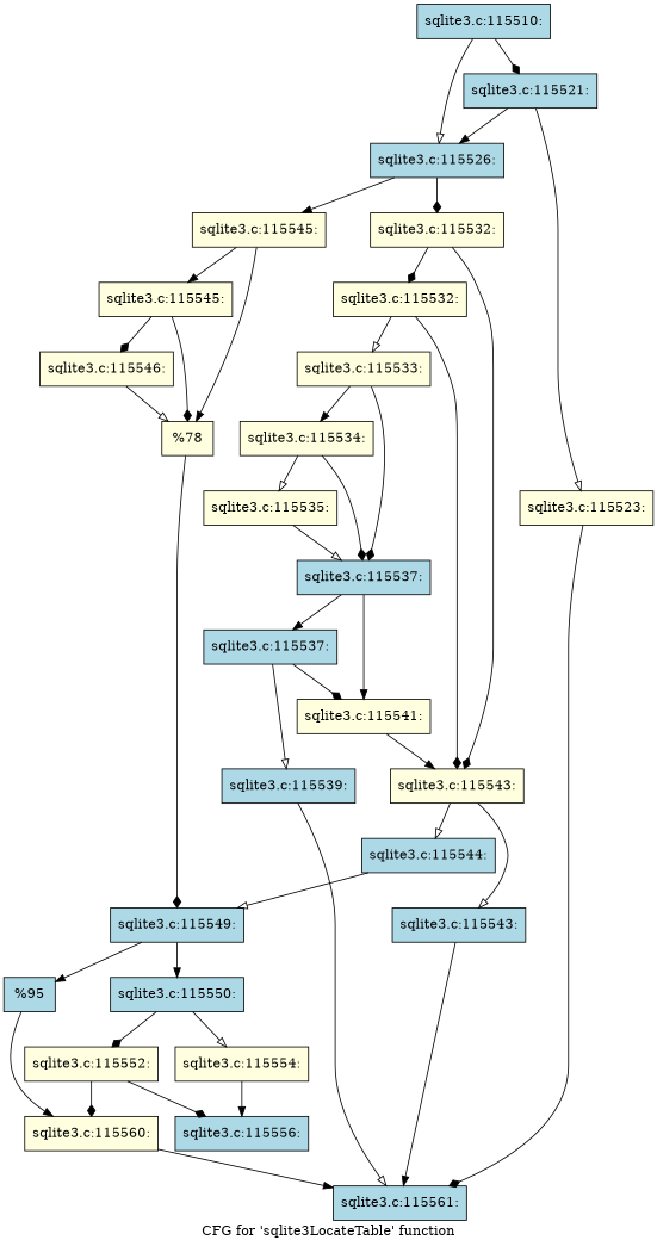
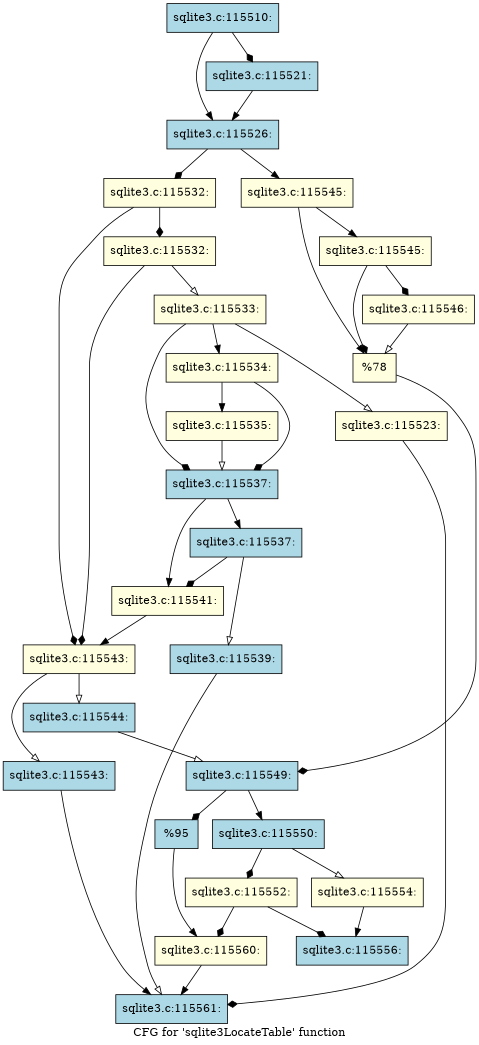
  digraph {
    label="CFG for 'sqlite3LocateTable' function"
    node [fillcolor=lightyellow shape=record style=filled]
    edge [arrowhead=diamond]
    n1 [fillcolor=lightblue label="{sqlite3.c:115510:}"]
    n2 [fillcolor=lightblue label="{sqlite3.c:115521:}"]
    n3 [fillcolor=lightblue label="{sqlite3.c:115526:}"]
    n4 [label="{sqlite3.c:115523:}"]
    n5 [label="{sqlite3.c:115532:}"]
    n6 [label="{sqlite3.c:115545:}"]
    n7 [fillcolor=lightblue label="{sqlite3.c:115561:}"]
    n8 [label="{sqlite3.c:115532:}"]
    n9 [label="{sqlite3.c:115543:}"]
    n10 [label="{sqlite3.c:115545:}"]
    n11 [label="{%78}"]
    n12 [label="{sqlite3.c:115533:}"]
    n13 [fillcolor=lightblue label="{sqlite3.c:115543:}"]
    n14 [fillcolor=lightblue label="{sqlite3.c:115544:}"]
    n15 [label="{sqlite3.c:115546:}"]
    n16 [fillcolor=lightblue label="{sqlite3.c:115549:}"]
    n17 [label="{sqlite3.c:115534:}"]
    n18 [fillcolor=lightblue label="{sqlite3.c:115537:}"]
    n19 [label="{sqlite3.c:115535:}"]
    n20 [fillcolor=lightblue label="{sqlite3.c:115537:}"]
    n21 [label="{sqlite3.c:115541:}"]
    n22 [fillcolor=lightblue label="{sqlite3.c:115539:}"]
    n23 [fillcolor=lightblue label="{sqlite3.c:115550:}"]
    n24 [fillcolor=lightblue label="{%95}"]
    n25 [label="{sqlite3.c:115552:}"]
    n26 [label="{sqlite3.c:115554:}"]
    n27 [label="{sqlite3.c:115560:}"]
    n28 [fillcolor=lightblue label="{sqlite3.c:115556:}"]
    n1 -> n2
-   n1 -> n3 [arrowhead=onormal]
+   n1 -> n3 [arrowhead=normal]
    n2 -> n3 [arrowhead=normal]
-   n2 -> n4 [arrowhead=onormal]
+   n12 -> n4 [arrowhead=onormal]
    n3 -> n5
    n3 -> n6 [arrowhead=normal]
    n4 -> n7
    n5 -> n8
    n5 -> n9
    n6 -> n10 [arrowhead=normal]
    n6 -> n11 [arrowhead=normal]
    n8 -> n9
    n8 -> n12 [arrowhead=onormal]
    n9 -> n13 [arrowhead=onormal]
    n9 -> n14 [arrowhead=onormal]
    n10 -> n11
    n10 -> n15
    n11 -> n16
    n12 -> n17 [arrowhead=normal]
    n12 -> n18
    n13 -> n7 [arrowhead=normal]
    n14 -> n16 [arrowhead=onormal]
    n15 -> n11 [arrowhead=onormal]
    n16 -> n23 [arrowhead=normal]
-   n16 -> n24 [arrowhead=normal]
+   n16 -> n24
    n17 -> n18
-   n17 -> n19 [arrowhead=onormal]
+   n17 -> n19 [arrowhead=normal]
    n18 -> n20 [arrowhead=normal]
    n18 -> n21 [arrowhead=normal]
    n19 -> n18 [arrowhead=onormal]
    n20 -> n21
    n20 -> n22 [arrowhead=onormal]
    n21 -> n9 [arrowhead=normal]
    n22 -> n7 [arrowhead=onormal]
    n23 -> n25
    n23 -> n26 [arrowhead=onormal]
    n24 -> n27 [arrowhead=normal]
    n25 -> n27
    n25 -> n28
    n26 -> n28 [arrowhead=normal]
    n27 -> n7 [arrowhead=normal]
  }
